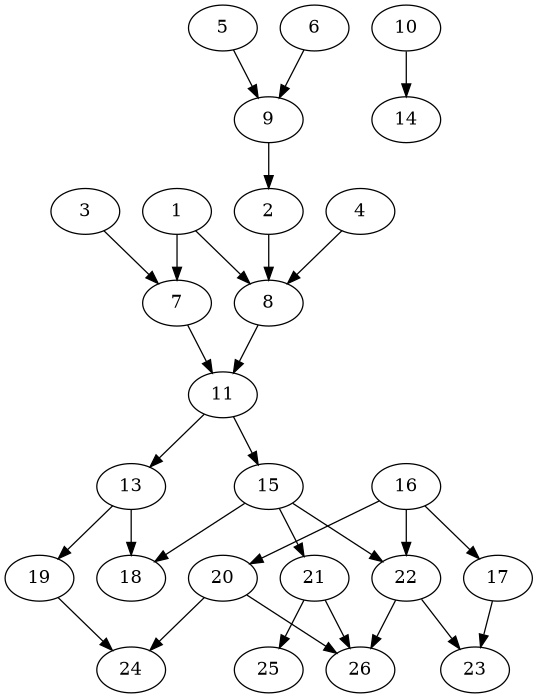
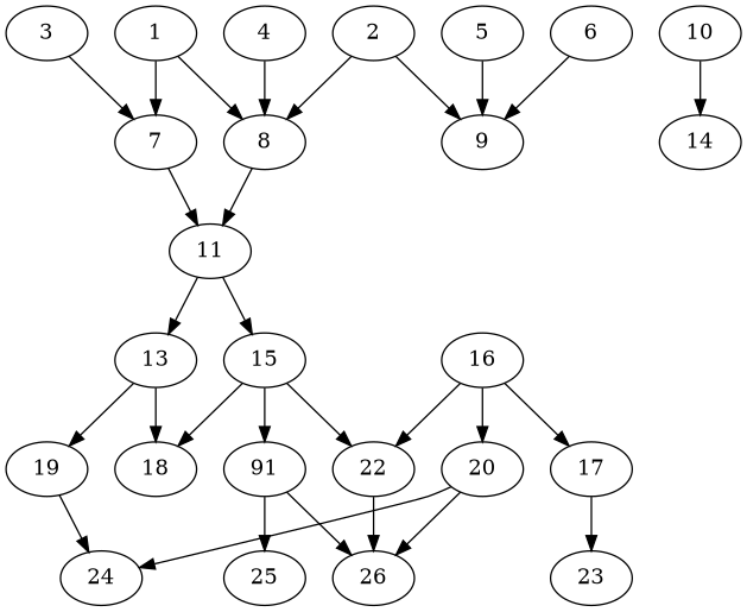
  digraph {
    node [alpha=0.19]
    1 [alpha=0.03 expect_size=775060819396574314496]
    7 [alpha=0.02 expect_size=2302870971834332872704]
    8 [alpha=0.12 expect_size=2019818707245621837824]
    11 [expect_size=31515731917890540]
    13 [alpha=0.01 expect_size=262325318404133248]
    15 [alpha=0.13 expect_size=999532781848804458496]
    2 [alpha=0.01 expect_size=11970861757622026]
    9 [alpha=0.11 expect_size=35639789598868420]
    10 [alpha=0.06 expect_size=1295530518517345419264]
    14 [alpha=0.07 expect_size=170209984538052352]
    3 [expect_size=401112502578643468288]
    4 [alpha=0.13 expect_size=4475664422827293]
    5 [alpha=0.17 expect_size=212738099250200576000]
    6 [alpha=0.05 expect_size=1731648527895213568]
    18 [alpha=0.05 expect_size=28971436911392236]
    19 [alpha=0.01 expect_size=1955020499476066560]
-   21 [alpha=0.16 expect_size=282681552142336000000]
+   21 [alpha=0.16 expect_size=282681552142336000000 label=91]
    22 [alpha=0.20 expect_size=5352255199368203]
    16 [alpha=0.17 expect_size=2020208332766779015168]
    17 [alpha=0.05 expect_size=903211622351944320]
    20 [alpha=0.04 expect_size=1960794304544768000000]
    24 [expect_size=21226696031900044]
    26 [alpha=0.04 expect_size=12678984294342104]
    25 [alpha=0.09 expect_size=1587774050835751763968]
    23 [alpha=0.04 expect_size=282016550689136768]
    1 -> 7
    1 -> 8
    7 -> 11
    8 -> 11
    11 -> 13
    11 -> 15
    13 -> 18
    13 -> 19
    15 -> 18
    15 -> 21
    15 -> 22
    2 -> 8
-   9 -> 2
+   2 -> 9
    10 -> 14
    3 -> 7
    4 -> 8
    5 -> 9
    6 -> 9
    19 -> 24
    21 -> 26
    21 -> 25
    22 -> 26
-   22 -> 23
    16 -> 22
    16 -> 17
    16 -> 20
    17 -> 23
    20 -> 24
    20 -> 26
  }
